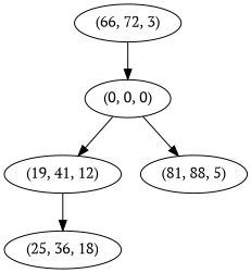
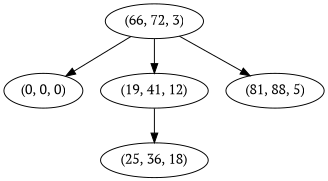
  digraph {
    fontname="PT Serif"
    node [fontname="PT Serif"]
    edge [fontname="PT Serif"]
    "(0, 0, 0)"
    "(19, 41, 12)"
    "(81, 88, 5)"
    n4 [label="(25, 36, 18)"]
    "(66, 72, 3)"
-   "(0, 0, 0)" -> "(19, 41, 12)"
-   "(0, 0, 0)" -> "(81, 88, 5)"
+   "(66, 72, 3)" -> "(19, 41, 12)"
+   "(66, 72, 3)" -> "(81, 88, 5)"
    "(19, 41, 12)" -> n4
    "(66, 72, 3)" -> "(0, 0, 0)"
  }
